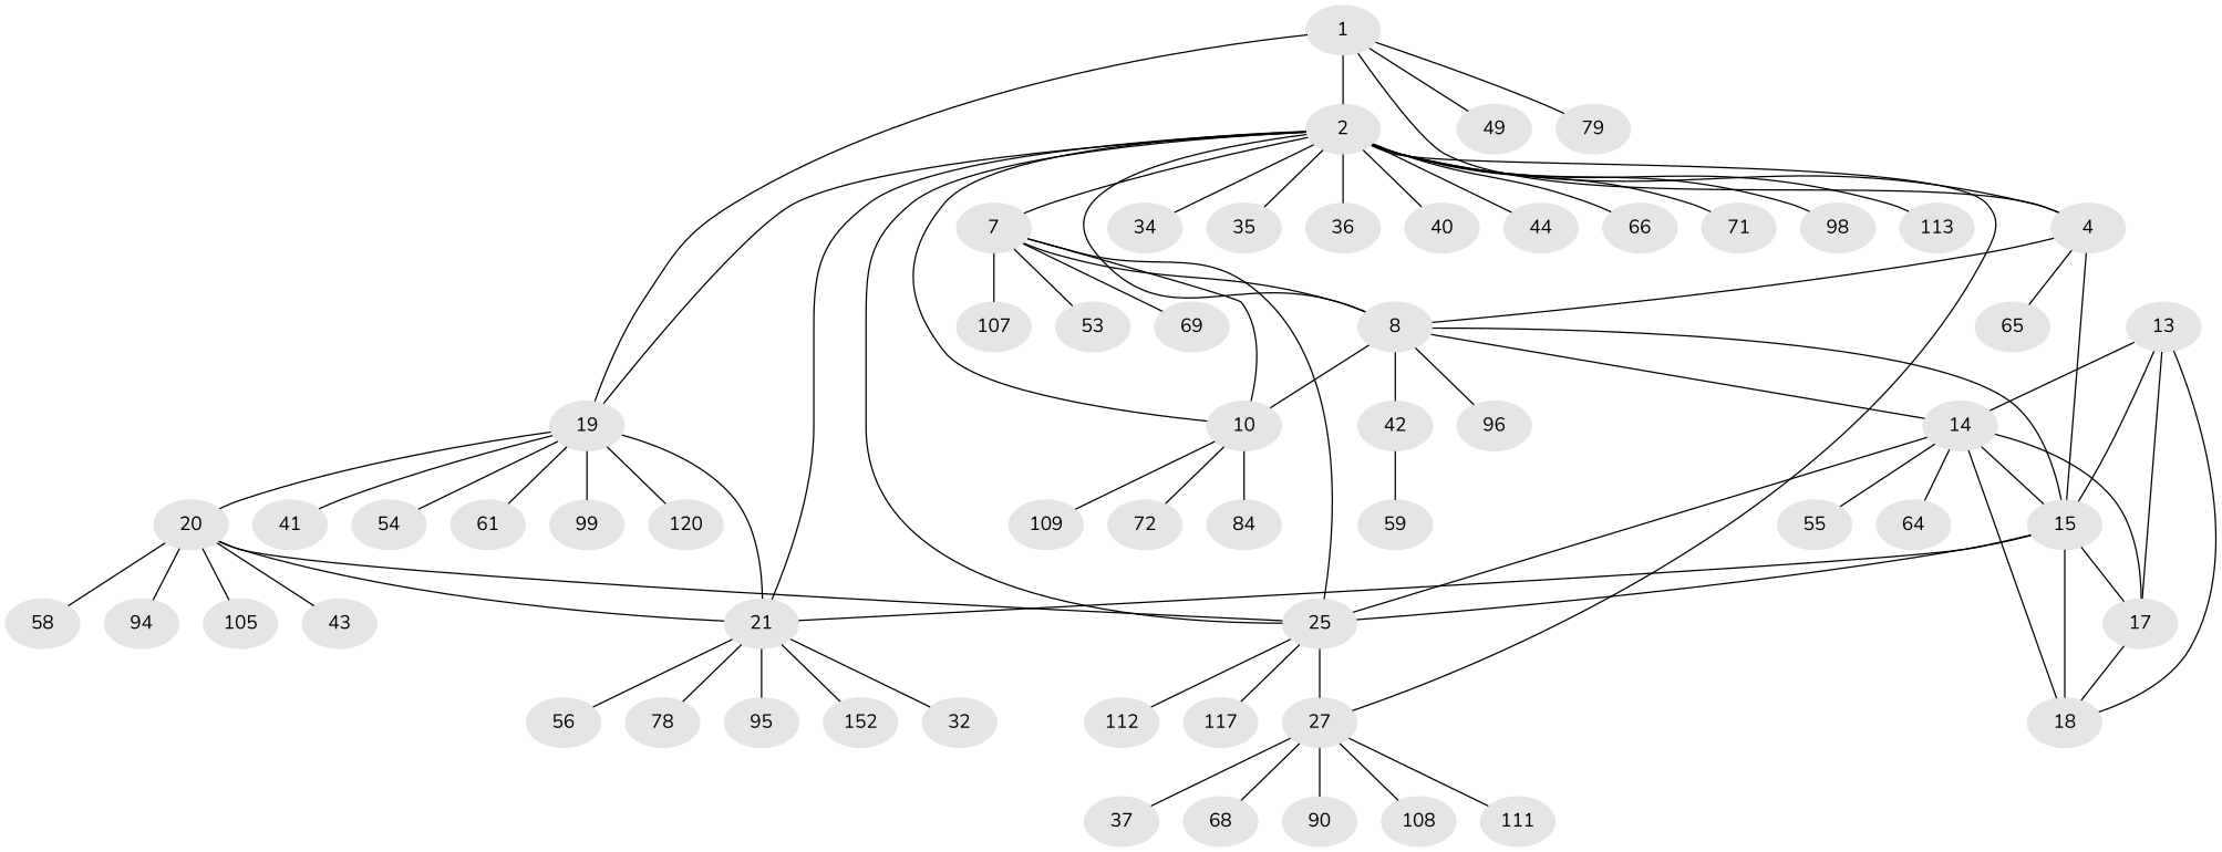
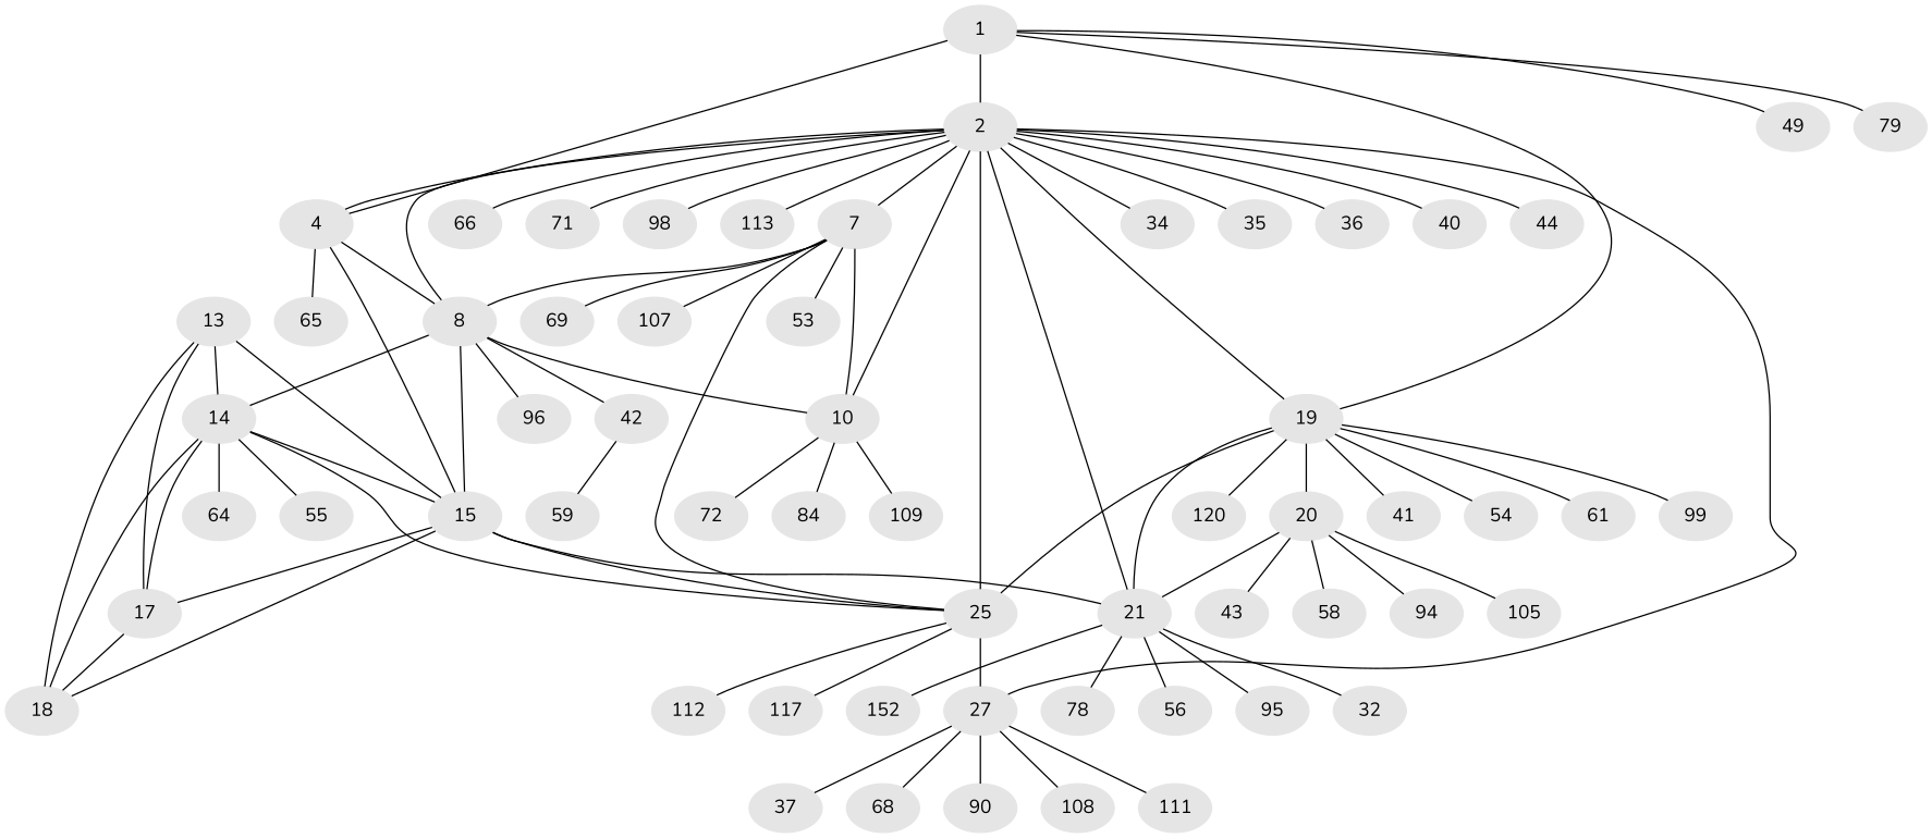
  graph {
    fontname=Nunito
    node [color=gray90 fontname=Nunito style=filled]
    edge [fontname=Nunito]
    1 [super="+38"]
    2 [super="+5+3+57"]
    4
    19 [super="+23+22+110"]
    49
    79
    7 [super="+11+76+87+88+45"]
    8 [super="+12+89+106"]
    10 [super="+46"]
    21 [super="+60"]
    25 [super="+115+83+26"]
    27 [super="+29"]
    34
    35
    36
    40
    44
    66
    71 [super="+74"]
    98
    113
    15
    65
    20 [super="+31"]
    41
    54
    61
    99
    120
    53
    69
    107
    14 [super="+16+52"]
    42
    96 [super="+114"]
    72
    84
    109
    32
    56
    78
    95
    n43 [label=152]
    112
    117
    37
    68
    90
    108
    111
    17
    18 [super="+119+47"]
    55
    64 [super="+101+92"]
    59
    13
    43
    58
    94
    105
    1 -- 2 [weight=4]
    1 -- 4
    1 -- 19
    1 -- 49
    1 -- 79
    2 -- 4 [weight=4]
    2 -- 19
    2 -- 7 [weight=2]
    2 -- 8 [weight=2]
    2 -- 10
    2 -- 21
    2 -- 25 [weight=3]
    2 -- 27 [weight=2]
    2 -- 34
    2 -- 35
    2 -- 36
    2 -- 40
    2 -- 44
    2 -- 66
    2 -- 71
    2 -- 98
    2 -- 113
    4 -- 8
    4 -- 15
    4 -- 65
    19 -- 21 [weight=4]
-   20 -- 25 [weight=2]
+   19 -- 25 [weight=2]
    19 -- 20 [weight=4]
    19 -- 41
    19 -- 54
    19 -- 61
    19 -- 99
    19 -- 120
    7 -- 8 [weight=4]
    7 -- 10 [weight=2]
    7 -- 25
    7 -- 53
    7 -- 69
    7 -- 107
    8 -- 10 [weight=2]
    8 -- 15 [weight=2]
    8 -- 14
    8 -- 42
    8 -- 96
    10 -- 72
    10 -- 84
    10 -- 109
    21 -- 32
    21 -- 56
    21 -- 78
    21 -- 95
    21 -- n43
    25 -- 27 [weight=6]
    25 -- 112
    25 -- 117
    27 -- 37
    27 -- 68
    27 -- 90
    27 -- 108
    27 -- 111
    15 -- 21
    15 -- 25
    15 -- 17
    15 -- 18
    20 -- 21
    20 -- 43
    20 -- 58
    20 -- 94
    20 -- 105
    14 -- 25 [weight=2]
    14 -- 15 [weight=2]
    14 -- 17 [weight=2]
    14 -- 18 [weight=2]
    14 -- 55
    14 -- 64
    42 -- 59
    17 -- 18
    13 -- 15
    13 -- 14 [weight=2]
    13 -- 17
    13 -- 18
  }
